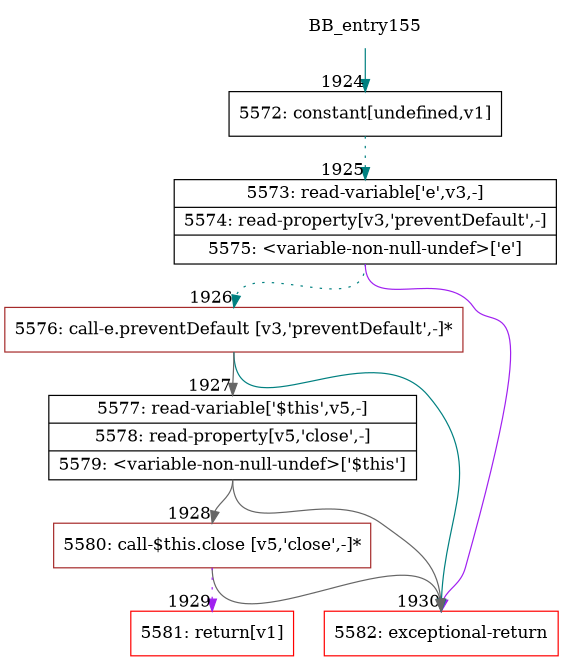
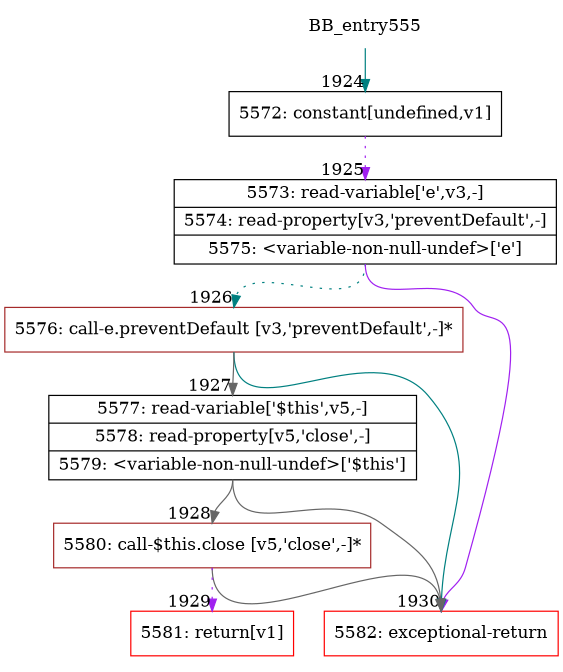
  digraph {
    rankdir=TD
    node [color=red shape=record]
    edge [color=teal headport=n style=solid tailport=s]
-   BB_entry155 [shape=none]
+   BB_entry155 [shape=none label=BB_entry555]
    n2 [color=black label="{5572: constant[undefined,v1]}"]
    n3 [color=black label="{5573: read-variable['e',v3,-]|5574: read-property[v3,'preventDefault',-]|5575: \<variable-non-null-undef\>['e']}"]
    n4 [color=brown label="{5576: call-e.preventDefault [v3,'preventDefault',-]*}"]
    n5 [label="{5582: exceptional-return}"]
    n6 [color=black label="{5577: read-variable['$this',v5,-]|5578: read-property[v5,'close',-]|5579: \<variable-non-null-undef\>['$this']}"]
    n7 [color=brown label="{5580: call-$this.close [v5,'close',-]*}"]
    n8 [label="{5581: return[v1]}"]
    BB_entry155 -> n2 [headlabel="    1924"]
-   n2 -> n3 [headlabel="      1925" style=dotted]
+   n2 -> n3 [color=purple headlabel="      1925" style=dotted]
    n3 -> n4 [headlabel="      1926" style=dotted]
    n3 -> n5 [color=purple headlabel="      1930"]
    n4 -> n5
    n4 -> n6 [color=gray40 headlabel="      1927"]
    n6 -> n5 [color=gray40]
    n6 -> n7 [color=gray40 headlabel="      1928"]
    n7 -> n5 [color=gray40]
    n7 -> n8 [color=purple headlabel="      1929" style=dotted]
  }
